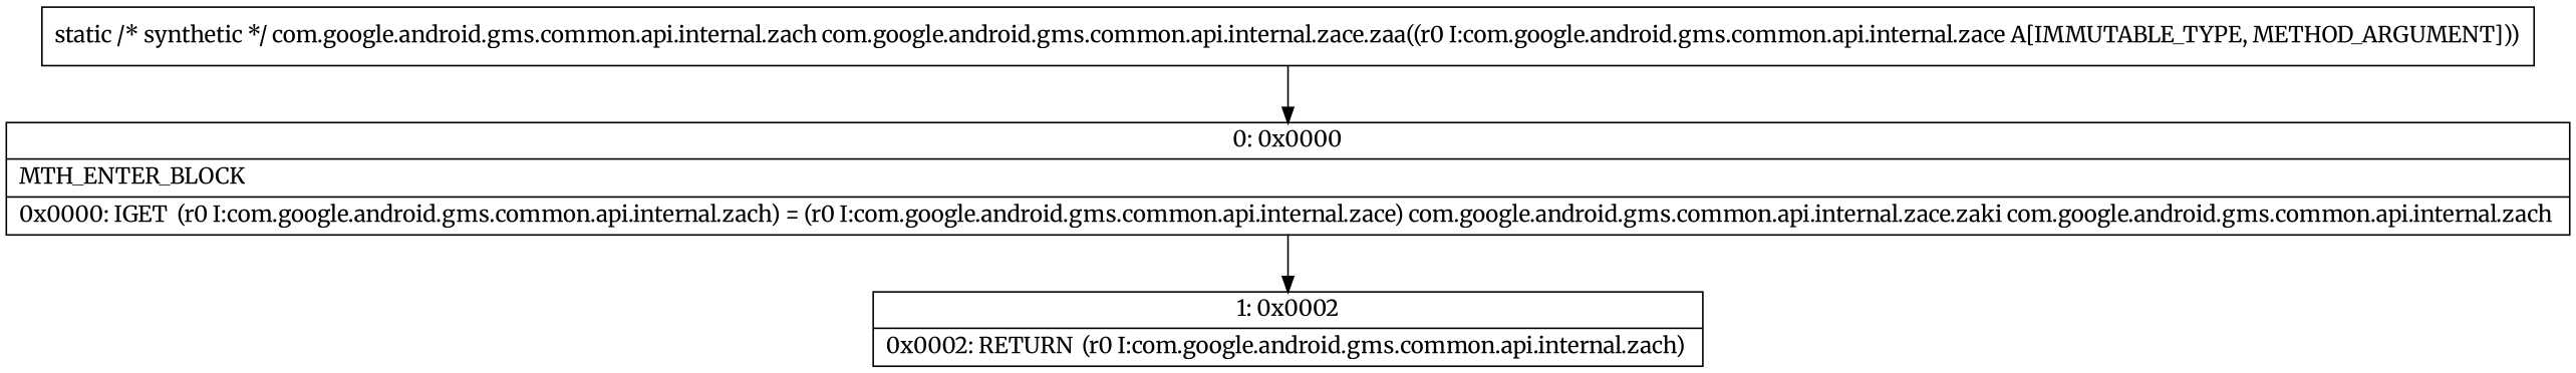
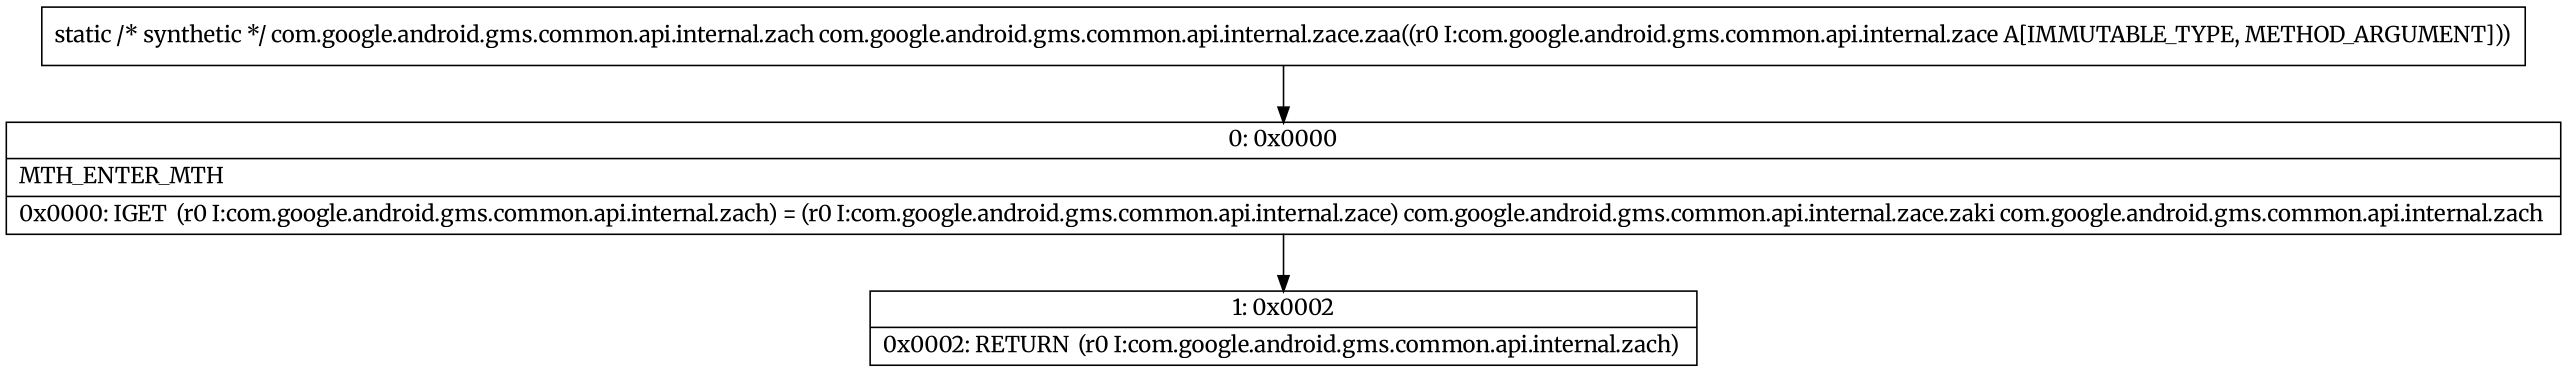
  digraph {
    fontname=Merriweather
    node [shape=record fontname=Merriweather]
    edge [fontname=Merriweather]
-   n1 [label="{0\:\ 0x0000|MTH_ENTER_BLOCK\l|0x0000: IGET  (r0 I:com.google.android.gms.common.api.internal.zach) = (r0 I:com.google.android.gms.common.api.internal.zace) com.google.android.gms.common.api.internal.zace.zaki com.google.android.gms.common.api.internal.zach \l}"]
+   n1 [label="{0\:\ 0x0000|MTH_ENTER_MTH\l|0x0000: IGET  (r0 I:com.google.android.gms.common.api.internal.zach) = (r0 I:com.google.android.gms.common.api.internal.zace) com.google.android.gms.common.api.internal.zace.zaki com.google.android.gms.common.api.internal.zach \l}"]
    n2 [label="{1\:\ 0x0002|0x0002: RETURN  (r0 I:com.google.android.gms.common.api.internal.zach) \l}"]
    n3 [label="{static \/* synthetic *\/ com.google.android.gms.common.api.internal.zach com.google.android.gms.common.api.internal.zace.zaa((r0 I:com.google.android.gms.common.api.internal.zace A[IMMUTABLE_TYPE, METHOD_ARGUMENT])) }"]
    n1 -> n2
    n3 -> n1
  }
